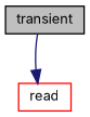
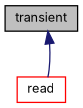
  digraph {
    rankdir=TB
    fontname=Inter
    node [fontname=Inter fontsize=10 shape=record]
    n1 [color=black fillcolor=grey75 fontcolor=black height=0.2 label=transient style=filled width=0.4]
    n2 [color=red height=0.2 label=read width=0.4]
-   n1 -> n2 [color=midnightblue fontname=Inter fontsize=10 labelfontname=FreeSans labelfontsize=10 style=solid]
+   n2 -> n1 [color=midnightblue fontname=Inter fontsize=10 labelfontname=FreeSans labelfontsize=10 style=solid]
  }
